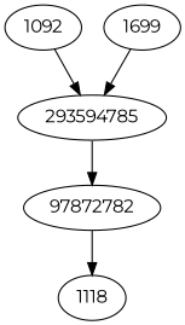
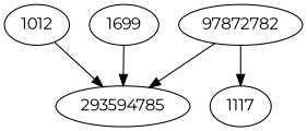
  strict digraph {
    fontname=Montserrat
    node [fontname=Montserrat]
    edge [fontname=Montserrat]
    293594785
    97872782
-   1118
-   1092
+   1118 [label=1117]
+   1092 [label=1012]
    n5 [label=1699]
-   293594785 -> 97872782
+   97872782 -> 293594785
    97872782 -> 1118
    1092 -> 293594785
    n5 -> 293594785
  }
